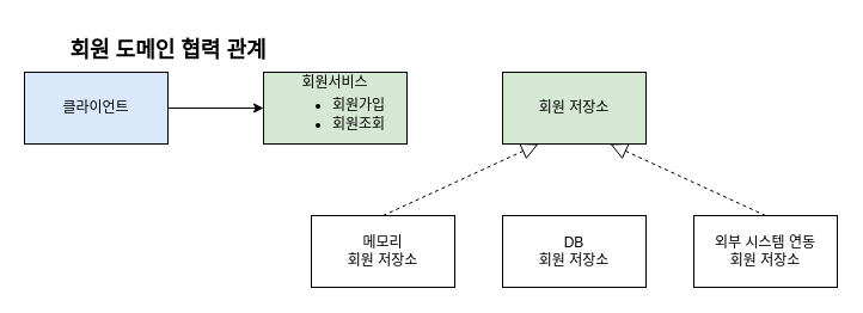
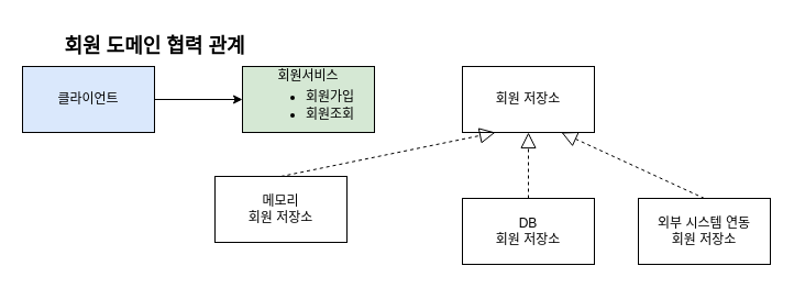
  <mxCell id="0" />
  <mxCell id="1" parent="0" />
  <mxCell id="2" value="클라이언트" style="rounded=0;whiteSpace=wrap;html=1;fillColor=#dae8fc;" vertex="1" parent="1"><mxGeometry x="20" y="60" width="120" height="60" as="geometry" /></mxCell>
  <mxCell id="3" value="&lt;p style=&quot;line-height: 0&quot;&gt;회원서비스&lt;br&gt;&lt;/p&gt;&lt;div&gt;&lt;ul style=&quot;line-height: 1.3&quot;&gt;&lt;li&gt;&lt;span&gt;회원가입&lt;/span&gt;&lt;/li&gt;&lt;li&gt;&lt;span&gt;회원조회&lt;/span&gt;&lt;/li&gt;&lt;/ul&gt;&lt;/div&gt;&lt;p&gt;&lt;/p&gt;" style="rounded=0;whiteSpace=wrap;html=1;align=center;fillColor=#d5e8d4;" vertex="1" parent="1"><mxGeometry x="220" y="60" width="120" height="60" as="geometry" /></mxCell>
- <mxCell id="4" value="회원 저장소" style="rounded=0;whiteSpace=wrap;html=1;fillColor=#d5e8d4;" vertex="1" parent="1"><mxGeometry x="420" y="60" width="120" height="60" as="geometry" /></mxCell>
+ <mxCell id="4" value="회원 저장소" style="rounded=0;whiteSpace=wrap;html=1;" vertex="1" parent="1"><mxGeometry x="420" y="60" width="120" height="60" as="geometry" /></mxCell>
  <mxCell id="5" value="DB&lt;br&gt;회원 저장소" style="rounded=0;whiteSpace=wrap;html=1;" vertex="1" parent="1"><mxGeometry x="420" y="180" width="120" height="60" as="geometry" /></mxCell>
  <mxCell id="6" value="외부 시스템 연동&lt;br&gt;회원 저장소" style="rounded=0;whiteSpace=wrap;html=1;" vertex="1" parent="1"><mxGeometry x="580" y="180" width="120" height="60" as="geometry" /></mxCell>
- <mxCell id="7" value="메모리&lt;br&gt;회원 저장소" style="rounded=0;whiteSpace=wrap;html=1;" vertex="1" parent="1"><mxGeometry x="260" y="180" width="120" height="60" as="geometry" /></mxCell>
+ <mxCell id="7" value="메모리&lt;br&gt;회원 저장소" style="rounded=0;whiteSpace=wrap;html=1;" vertex="1" parent="1"><mxGeometry x="195" y="160" width="120" height="60" as="geometry" /></mxCell>
  <mxCell id="8" value="" style="endArrow=classic;html=1;rounded=0;exitX=1;exitY=0.5;exitDx=0;exitDy=0;entryX=0;entryY=0.5;entryDx=0;entryDy=0;" edge="1" parent="1" source="2" target="3"><mxGeometry width="50" height="50" relative="1" as="geometry"><mxPoint x="370" y="50" as="sourcePoint" /><mxPoint x="420" y="0" as="targetPoint" /></mxGeometry></mxCell>
  <mxCell id="9" value="" style="endArrow=block;dashed=1;endFill=0;endSize=12;html=1;rounded=0;exitX=0.5;exitY=0;exitDx=0;exitDy=0;entryX=0.25;entryY=1;entryDx=0;entryDy=0;" edge="1" parent="1" source="7" target="4"><mxGeometry width="160" relative="1" as="geometry"><mxPoint x="310" as="sourcePoint" y="20" /><mxPoint x="470" as="targetPoint" y="20" /></mxGeometry></mxCell>
+ <mxCell id="10" value="" style="endArrow=block;dashed=1;endFill=0;endSize=12;html=1;rounded=0;exitX=0.5;exitY=0;exitDx=0;exitDy=0;entryX=0.5;entryY=1;entryDx=0;entryDy=0;" edge="1" parent="1" source="5" target="4"><mxGeometry width="160" relative="1" as="geometry"><mxPoint x="330" y="190" as="sourcePoint" /><mxPoint x="460" y="130" as="targetPoint" /></mxGeometry></mxCell>
  <mxCell id="11" value="" style="endArrow=block;dashed=1;endFill=0;endSize=12;html=1;rounded=0;exitX=0.5;exitY=0;exitDx=0;exitDy=0;entryX=0.75;entryY=1;entryDx=0;entryDy=0;" edge="1" parent="1" source="6" target="4"><mxGeometry width="160" relative="1" as="geometry"><mxPoint x="490" y="190" as="sourcePoint" /><mxPoint x="490" y="130" as="targetPoint" /></mxGeometry></mxCell>
  <mxCell id="12" value="&lt;font style=&quot;font-size: 18px&quot;&gt;회원 도메인 협력 관계&lt;/font&gt;" style="text;strokeColor=none;fillColor=none;html=1;fontSize=24;fontStyle=1;verticalAlign=middle;align=center;" vertex="1" parent="1"><mxGeometry x="20" width="240" height="40" as="geometry" y="20" /></mxCell>
